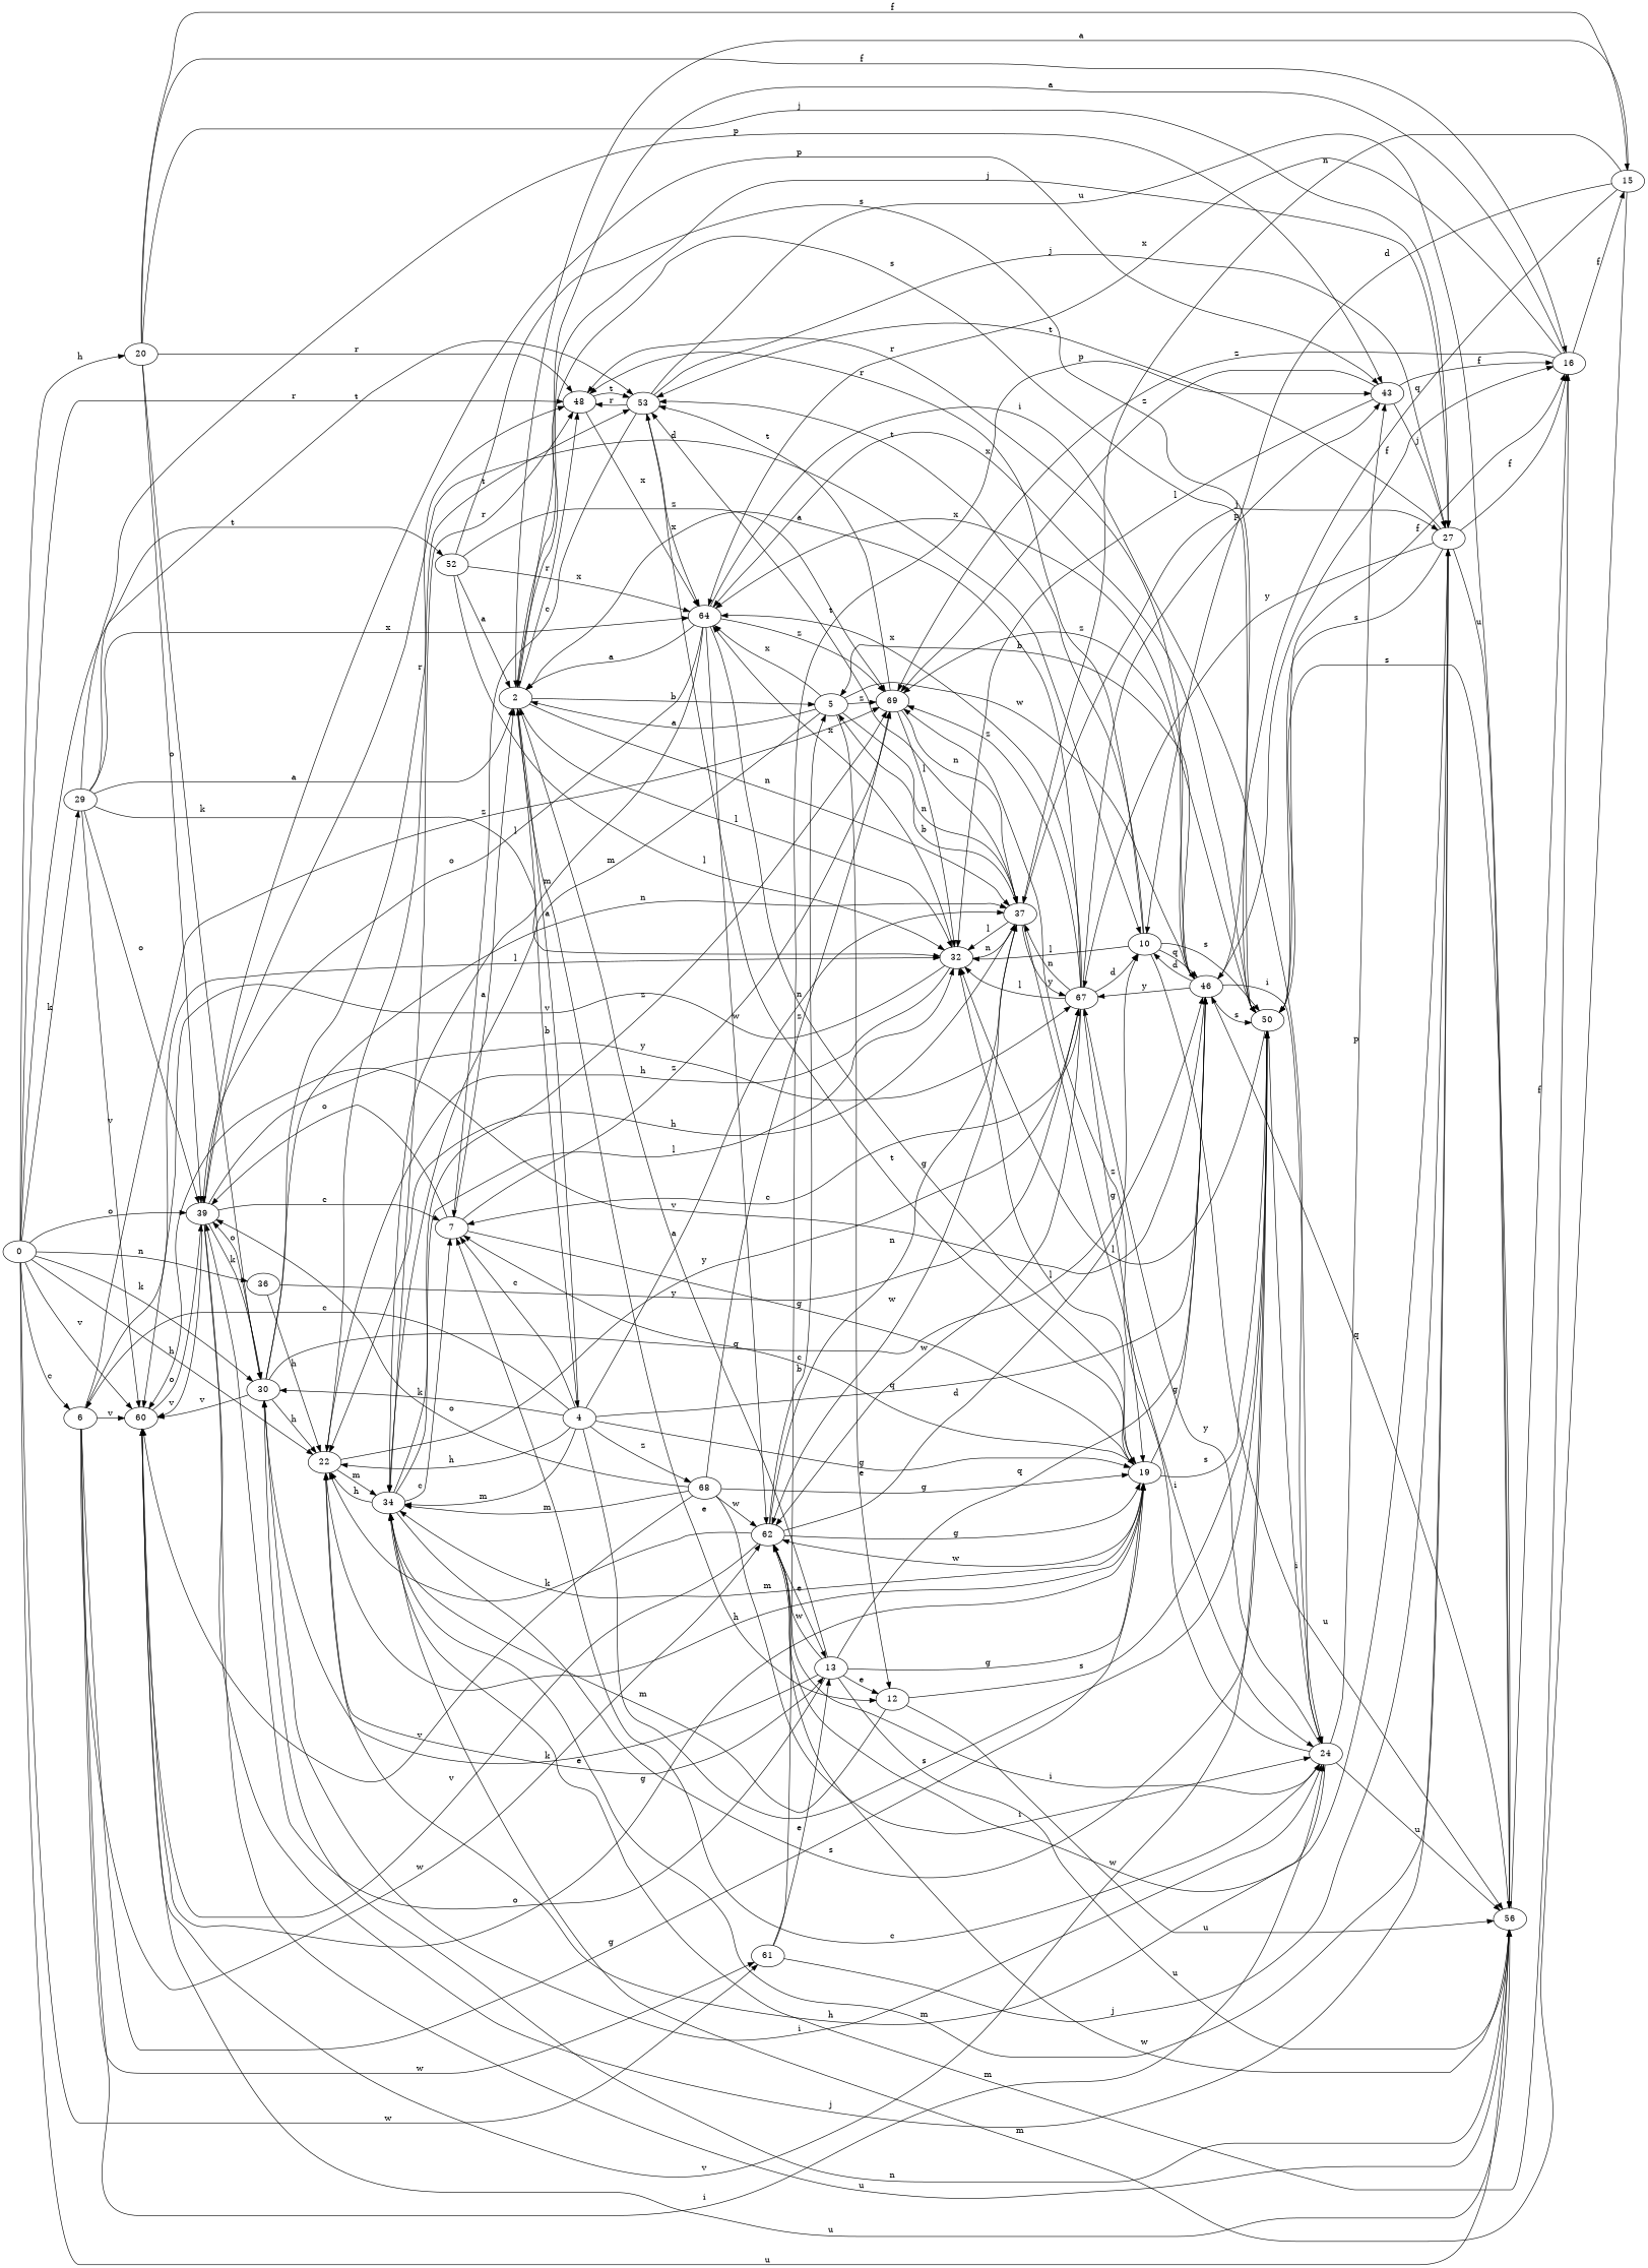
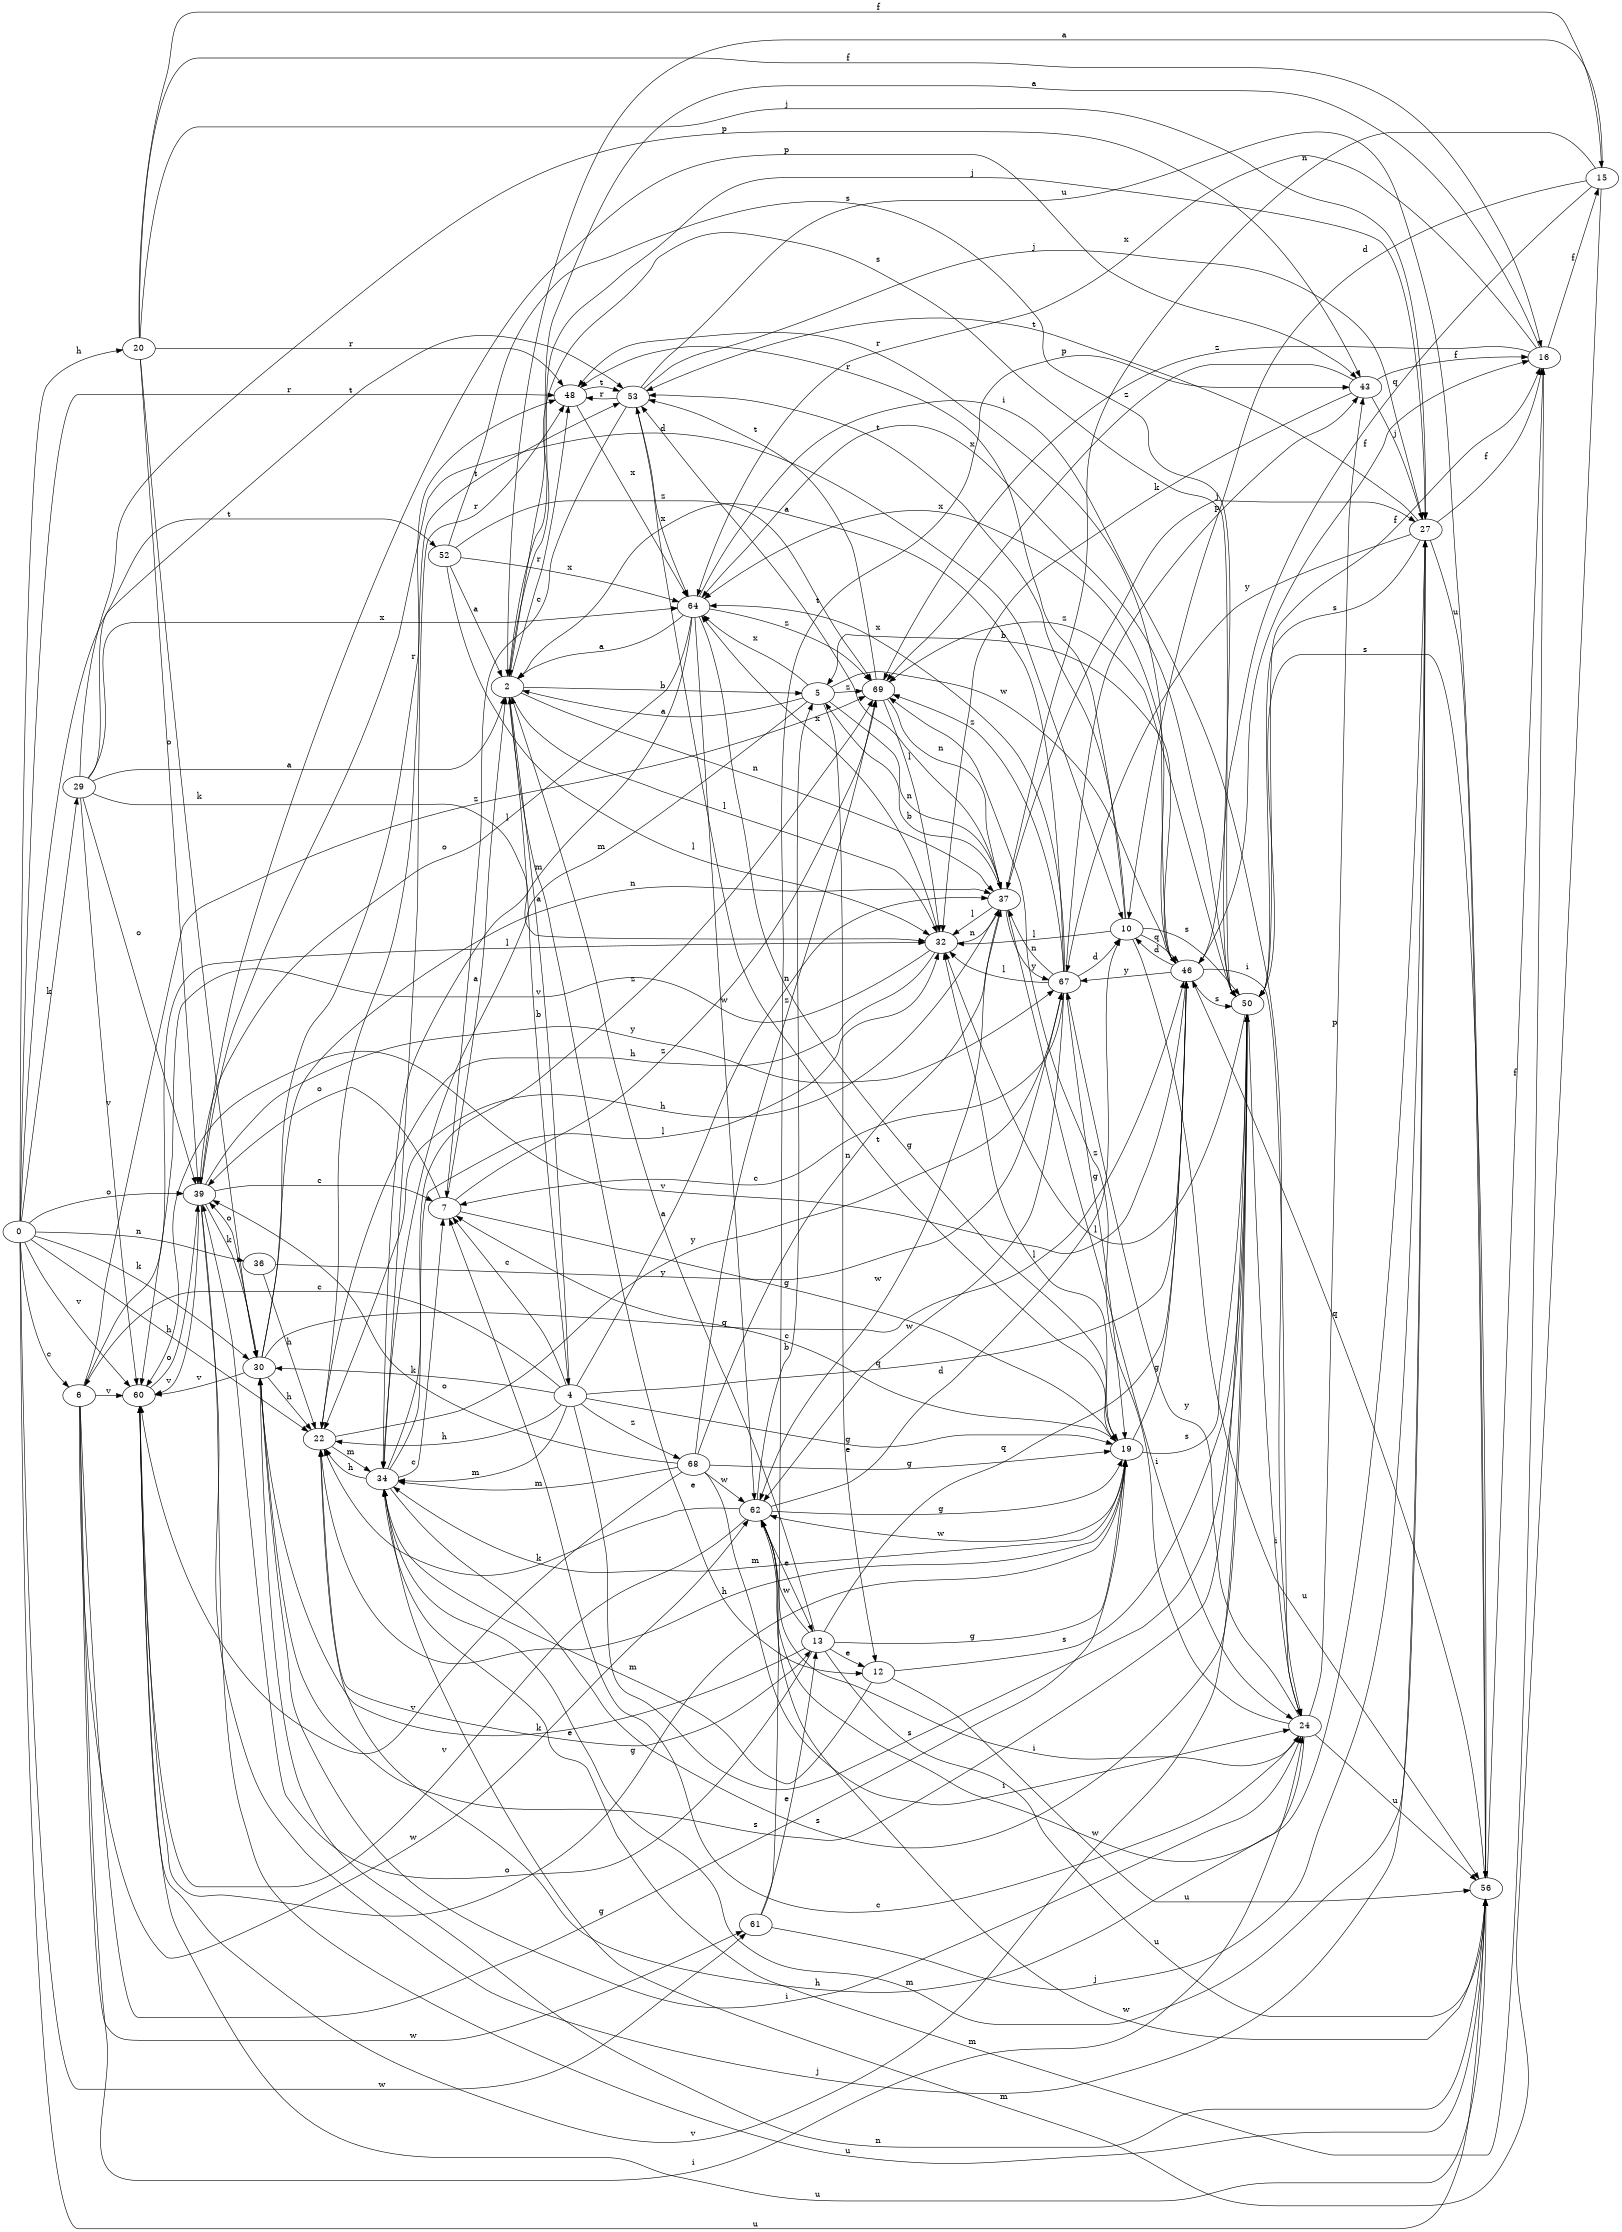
  strict digraph {
    fontname="DejaVu Serif"
    rankdir=LR
    node [fontname="DejaVu Serif"]
    edge [fontname="DejaVu Serif"]
    0
    6
    20
    22
    29
    30
    36
    39
    48
    52
    56
    60
    61
    32
    19
    69
    24
    62
    27
    15
    16
    34
    53
    13
    67
    2
    64
    43
    37
    50
    46
    7
    10
    4
    5
    12
    68
    0 -> 6 [label=c]
    0 -> 20 [label=h]
    0 -> 22 [label=h]
    0 -> 29 [label=k]
    0 -> 30 [label=k]
    0 -> 36 [label=n]
    0 -> 39 [label=o]
    0 -> 48 [label=r]
    0 -> 52 [label=t]
    0 -> 56 [label=u]
    0 -> 60 [label=v]
    0 -> 61 [label=w]
    6 -> 60 [label=v]
    6 -> 61 [label=w]
    6 -> 32 [label=l]
    6 -> 19 [label=g]
    6 -> 69 [label=z]
    6 -> 24 [label=i]
    6 -> 62 [label=w]
    20 -> 30 [label=k]
    20 -> 39 [label=o]
    20 -> 48 [label=r]
    20 -> 27 [label=j]
    20 -> 15 [label=f]
    20 -> 16 [label=f]
    22 -> 34 [label=m]
    22 -> 53 [label=t]
    22 -> 13 [label=e]
    22 -> 67 [label=y]
    29 -> 39 [label=o]
    29 -> 60 [label=v]
    29 -> 32 [label=l]
    29 -> 53 [label=t]
    29 -> 2 [label=a]
    29 -> 64 [label=x]
    29 -> 43 [label=p]
    30 -> 22 [label=h]
    30 -> 39 [label=o]
    30 -> 48 [label=r]
    30 -> 60 [label=v]
    30 -> 24 [label=i]
    30 -> 37 [label=n]
+   30 -> 50 [label=s]
    30 -> 46 [label=q]
    36 -> 22 [label=h]
    36 -> 67 [label=y]
    39 -> 30 [label=k]
    39 -> 56 [label=u]
    39 -> 60 [label=v]
    39 -> 27 [label=j]
    39 -> 67 [label=y]
    39 -> 43 [label=p]
    39 -> 7 [label=c]
    39 -> 10 [label=d]
    48 -> 53 [label=t]
    48 -> 64 [label=x]
    52 -> 32 [label=l]
    52 -> 69 [label=z]
    52 -> 2 [label=a]
    52 -> 64 [label=x]
    52 -> 50 [label=s]
    56 -> 30 [label=n]
    56 -> 62 [label=w]
    56 -> 16 [label=f]
    56 -> 50 [label=s]
    56 -> 46 [label=q]
    60 -> 39 [label=o]
    60 -> 56 [label=u]
    60 -> 19 [label=g]
    61 -> 27 [label=j]
    61 -> 13 [label=e]
    61 -> 43 [label=p]
    32 -> 22 [label=h]
    32 -> 60 [label=v]
    32 -> 64 [label=x]
    32 -> 37 [label=n]
    19 -> 22 [label=h]
    19 -> 32 [label=l]
    19 -> 62 [label=w]
    19 -> 34 [label=m]
    19 -> 53 [label=t]
    19 -> 50 [label=s]
    19 -> 46 [label=g]
    19 -> 7 [label=c]
    69 -> 32 [label=l]
    69 -> 53 [label=t]
    69 -> 37 [label=n]
    24 -> 22 [label=h]
    24 -> 56 [label=u]
    24 -> 69 [label=z]
    24 -> 67 [label=y]
    24 -> 43 [label=p]
    24 -> 7 [label=c]
    62 -> 22 [label=k]
    62 -> 60 [label=v]
    62 -> 19 [label=g]
    62 -> 24 [label=i]
    62 -> 13 [label=e]
-   62 -> 37 [label=n]
+   68 -> 37 [label=n]
    62 -> 10 [label=d]
    62 -> 5 [label=b]
    27 -> 56 [label=u]
    27 -> 62 [label=w]
    27 -> 16 [label=f]
    27 -> 34 [label=m]
    27 -> 53 [label=t]
    27 -> 67 [label=y]
    27 -> 50 [label=s]
    15 -> 34 [label=m]
    15 -> 2 [label=a]
    15 -> 37 [label=n]
    15 -> 46 [label=q]
    15 -> 10 [label=d]
    16 -> 69 [label=z]
    16 -> 15 [label=f]
    16 -> 34 [label=m]
    16 -> 2 [label=a]
    16 -> 64 [label=x]
    34 -> 22 [label=h]
    34 -> 48 [label=r]
    34 -> 32 [label=l]
    34 -> 69 [label=z]
    34 -> 50 [label=s]
    34 -> 7 [label=c]
    53 -> 48 [label=r]
    53 -> 56 [label=u]
    53 -> 27 [label=j]
    53 -> 64 [label=x]
    53 -> 7 [label=c]
    13 -> 30 [label=k]
    13 -> 39 [label=o]
    13 -> 56 [label=u]
    13 -> 19 [label=g]
    13 -> 62 [label=w]
    13 -> 2 [label=a]
    13 -> 46 [label=q]
    13 -> 12 [label=e]
    67 -> 32 [label=l]
    67 -> 19 [label=g]
    67 -> 69 [label=z]
    67 -> 62 [label=w]
    67 -> 2 [label=a]
    67 -> 64 [label=x]
    67 -> 43 [label=p]
    67 -> 37 [label=n]
    67 -> 7 [label=c]
    67 -> 10 [label=d]
    2 -> 48 [label=r]
    2 -> 32 [label=l]
    2 -> 27 [label=j]
    2 -> 37 [label=n]
    2 -> 50 [label=s]
    2 -> 4 [label=b]
    2 -> 5 [label=b]
    2 -> 12 [label=e]
    64 -> 39 [label=o]
    64 -> 19 [label=g]
    64 -> 69 [label=z]
    64 -> 24 [label=i]
    64 -> 62 [label=w]
    64 -> 34 [label=m]
    64 -> 2 [label=a]
-   43 -> 32 [label=l]
+   43 -> 32 [label=k]
    43 -> 69 [label=z]
    43 -> 27 [label=j]
    43 -> 16 [label=f]
    37 -> 22 [label=h]
    37 -> 32 [label=l]
    37 -> 24 [label=i]
    37 -> 62 [label=w]
    37 -> 27 [label=j]
    37 -> 53 [label=t]
    37 -> 67 [label=y]
    37 -> 5 [label=b]
    50 -> 60 [label=v]
    50 -> 32 [label=l]
    50 -> 69 [label=z]
    50 -> 24 [label=i]
    50 -> 16 [label=f]
    50 -> 64 [label=x]
    46 -> 48 [label=r]
    46 -> 60 [label=v]
    46 -> 24 [label=i]
    46 -> 16 [label=f]
    46 -> 67 [label=y]
    46 -> 64 [label=x]
    46 -> 50 [label=s]
    46 -> 10 [label=d]
    46 -> 5 [label=b]
    7 -> 39 [label=o]
    7 -> 19 [label=g]
    7 -> 69 [label=z]
    7 -> 2 [label=a]
    10 -> 48 [label=r]
    10 -> 56 [label=u]
    10 -> 32 [label=l]
    10 -> 53 [label=t]
    10 -> 50 [label=s]
    10 -> 46 [label=q]
    4 -> 6 [label=c]
    4 -> 22 [label=h]
    4 -> 30 [label=k]
    4 -> 19 [label=g]
    4 -> 34 [label=m]
    4 -> 2 [label=a]
    4 -> 37 [label=n]
    4 -> 50 [label=s]
    4 -> 46 [label=q]
    4 -> 7 [label=c]
    4 -> 68 [label=z]
    5 -> 69 [label=z]
    5 -> 34 [label=m]
    5 -> 2 [label=a]
    5 -> 64 [label=x]
    5 -> 37 [label=n]
    5 -> 46 [label=w]
    5 -> 12 [label=e]
    12 -> 56 [label=u]
    12 -> 34 [label=m]
    12 -> 50 [label=s]
    68 -> 39 [label=o]
    68 -> 60 [label=v]
    68 -> 19 [label=g]
    68 -> 69 [label=z]
    68 -> 24 [label=i]
    68 -> 62 [label=w]
    68 -> 34 [label=m]
  }
